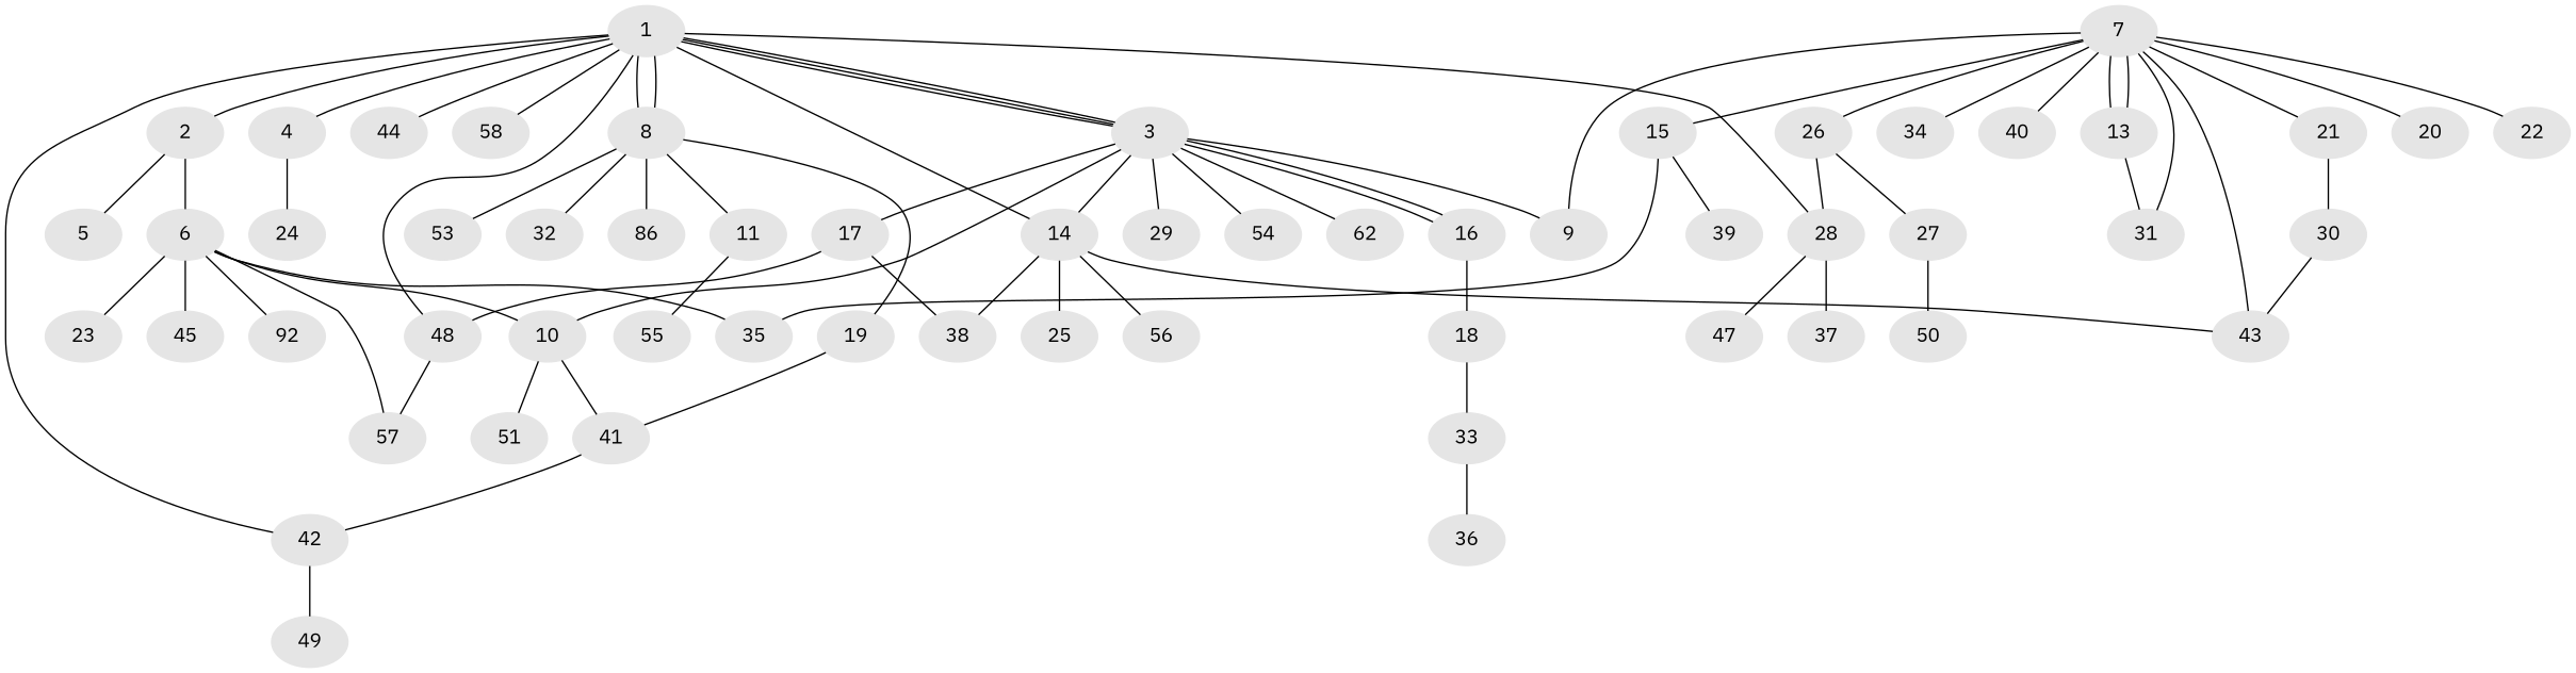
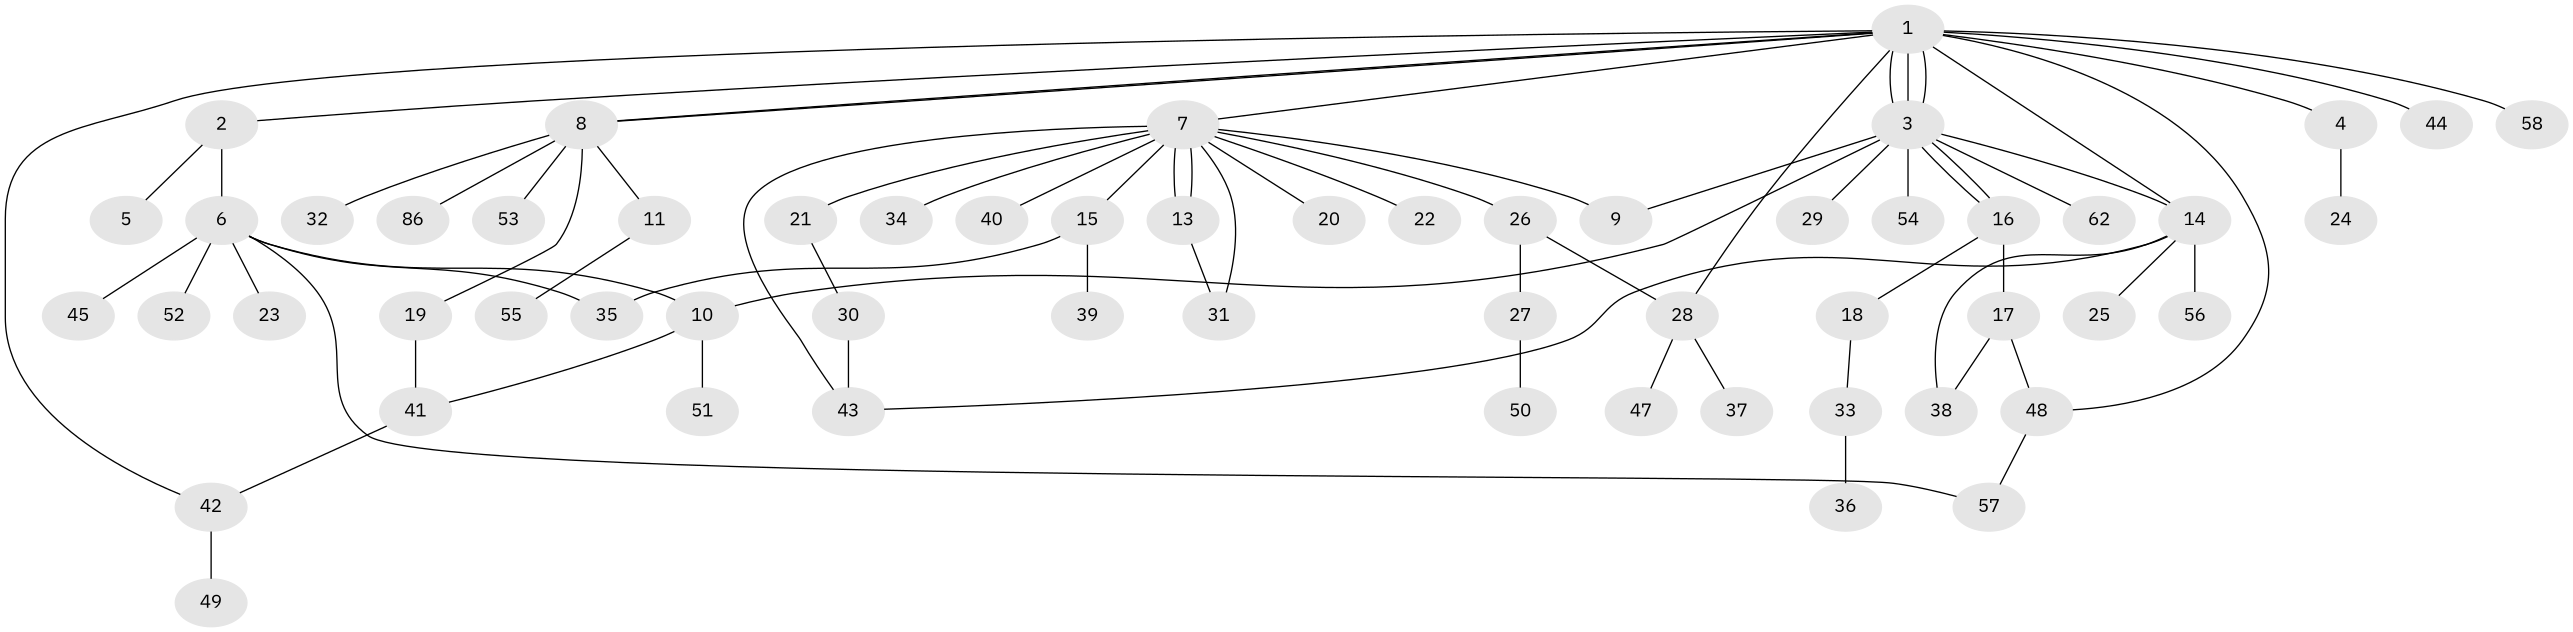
  graph {
    fontname="IBM Plex Sans"
    node [color=gray90 fontname="IBM Plex Sans" style=filled]
    edge [fontname="IBM Plex Sans"]
    1
    2
    3
    4
    7
    8
    14
    28
    42
    44
    48
    58
    5
    6
    9
    10
    n17 [label=62]
    16
    29
    54
    24
    13
    15
    20
    21
    22
    26
    34
    40
    43
    31
    11
    19
    32
    n35 [label=86]
    53
    25
    38
    56
    37
    47
    49
    57
    23
    35
    45
-   52 [label=92]
+   52
    41
    51
    17
    18
    39
    30
    27
    55
    33
    36
    50
    1 -- 2
    1 -- 3
    1 -- 3
    1 -- 3
    1 -- 4
+   1 -- 7
    1 -- 8
    1 -- 8
    1 -- 14
    1 -- 28
    1 -- 42
    1 -- 44
    1 -- 48
    1 -- 58
    2 -- 5
    2 -- 6
    3 -- 14
    3 -- 9
    3 -- 10
    3 -- n17
    3 -- 16
    3 -- 16
    3 -- 29
    3 -- 54
    4 -- 24
    7 -- 9
    7 -- 13
    7 -- 13
    7 -- 15
    7 -- 20
    7 -- 21
    7 -- 22
    7 -- 26
    7 -- 34
    7 -- 40
    7 -- 43
    7 -- 31
    8 -- 11
    8 -- 19
    8 -- 32
    8 -- n35
    8 -- 53
    14 -- 43
    14 -- 25
    14 -- 38
    14 -- 56
    28 -- 37
    28 -- 47
    42 -- 49
    48 -- 57
    6 -- 10
    6 -- 57
    6 -- 23
    6 -- 35
    6 -- 45
    6 -- 52
    10 -- 41
    10 -- 51
-   3 -- 17
+   16 -- 17
    16 -- 18
    13 -- 31
    15 -- 35
    15 -- 39
    21 -- 30
    26 -- 28
    26 -- 27
    11 -- 55
    19 -- 41
    41 -- 42
    17 -- 48
    17 -- 38
    18 -- 33
    30 -- 43
    27 -- 50
    33 -- 36
  }
